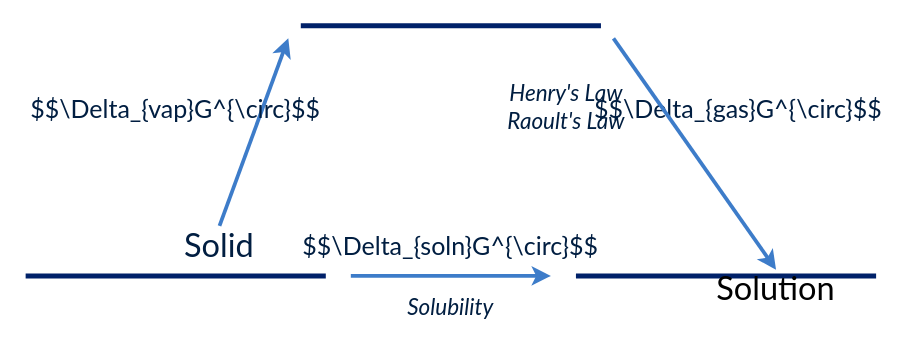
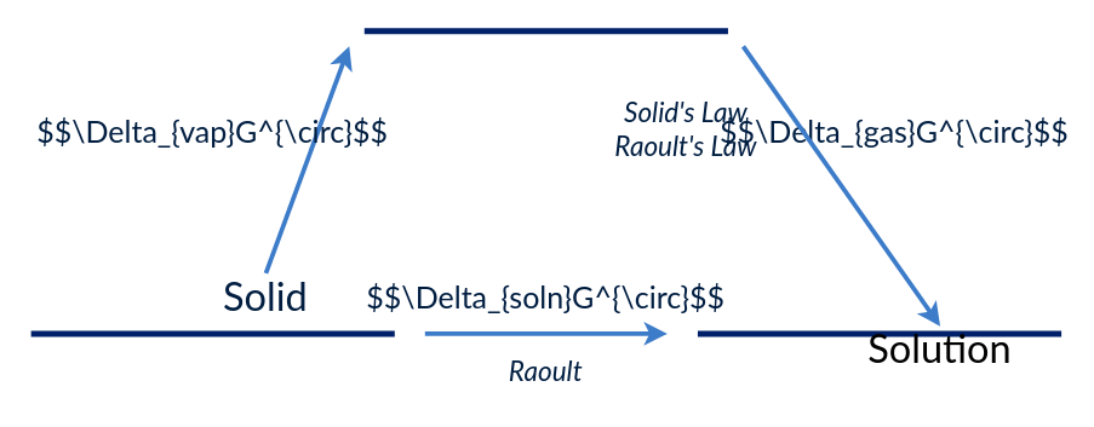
  <mxCell id="0" />
  <mxCell id="1" parent="0" />
  <mxCell id="2" value="" style="endArrow=none;html=1;rounded=0;strokeWidth=4;strokeColor=#002169;" parent="1" edge="1"><mxGeometry width="50" height="50" relative="1" as="geometry"><mxPoint x="240" y="20" as="sourcePoint" /><mxPoint x="480" y="20" as="targetPoint" /></mxGeometry></mxCell>
  <mxCell id="3" value="" style="endArrow=none;html=1;rounded=0;strokeWidth=4;strokeColor=#002169;" parent="1" edge="1"><mxGeometry width="50" height="50" relative="1" as="geometry"><mxPoint x="20" y="220" as="sourcePoint" /><mxPoint x="260" y="220" as="targetPoint" /></mxGeometry></mxCell>
  <mxCell id="4" value="" style="endArrow=none;html=1;rounded=0;strokeWidth=4;strokeColor=#002169;" parent="1" edge="1"><mxGeometry width="50" height="50" relative="1" as="geometry"><mxPoint x="460" y="220" as="sourcePoint" /><mxPoint x="700" y="220" as="targetPoint" /></mxGeometry></mxCell>
  <mxCell id="5" value="" style="endArrow=classic;html=1;rounded=0;strokeWidth=3;strokeColor=#3D7CC9;exitX=0.5;exitY=0;exitDx=0;exitDy=0;" parent="1" source="10" edge="1"><mxGeometry width="50" height="50" relative="1" as="geometry"><mxPoint x="80" y="180" as="sourcePoint" /><mxPoint x="230" y="30" as="targetPoint" /><Array as="points" /></mxGeometry></mxCell>
  <mxCell id="6" value="" style="endArrow=classic;html=1;rounded=0;strokeWidth=3;strokeColor=#3D7CC9;" parent="1" edge="1"><mxGeometry width="50" height="50" relative="1" as="geometry"><mxPoint x="280" y="220" as="sourcePoint" /><mxPoint x="440" y="220" as="targetPoint" /></mxGeometry></mxCell>
  <mxCell id="7" value="&lt;div style=&quot;font-size: 20px;&quot;&gt;$$\Delta_{gas}G^{\circ}$$&lt;/div&gt;" style="text;html=1;align=center;verticalAlign=middle;whiteSpace=wrap;rounded=0;fontFamily=Lato;fontSource=https%3A%2F%2Ffonts.googleapis.com%2Fcss%3Ffamily%3DLato;fontColor=#011E41;fontSize=20;" parent="1" vertex="1"><mxGeometry x="515" y="70" width="150" height="30" as="geometry" /></mxCell>
  <mxCell id="8" value="" style="endArrow=classic;html=1;rounded=0;strokeWidth=3;strokeColor=#3D7CC9;entryX=0.5;entryY=0;entryDx=0;entryDy=0;" parent="1" target="9" edge="1"><mxGeometry width="50" height="50" relative="1" as="geometry"><mxPoint x="490" y="30" as="sourcePoint" /><mxPoint x="640" y="180" as="targetPoint" /></mxGeometry></mxCell>
  <mxCell id="9" value="Solution" style="text;html=1;align=center;verticalAlign=middle;whiteSpace=wrap;rounded=0;fontFamily=Lato;fontSource=https%3A%2F%2Ffonts.googleapis.com%2Fcss%3Ffamily%3DLato;fontSize=26;" parent="1" vertex="1"><mxGeometry x="590" y="215" width="60" height="30" as="geometry" /></mxCell>
  <mxCell id="10" value="&lt;div style=&quot;font-size: 26px;&quot;&gt;Solid&lt;/div&gt;" style="text;html=1;align=center;verticalAlign=middle;whiteSpace=wrap;rounded=0;fontFamily=Lato;fontSource=https%3A%2F%2Ffonts.googleapis.com%2Fcss%3Ffamily%3DLato;fontSize=26;fontColor=#011E41;" parent="1" vertex="1"><mxGeometry x="145" y="180" width="60" height="30" as="geometry" /></mxCell>
  <mxCell id="11" value="&lt;div style=&quot;font-size: 20px;&quot;&gt;$$\Delta_{soln}G^{\circ}$$&lt;/div&gt;" style="text;html=1;align=center;verticalAlign=middle;whiteSpace=wrap;rounded=0;fontFamily=Lato;fontSource=https%3A%2F%2Ffonts.googleapis.com%2Fcss%3Ffamily%3DLato;fontSize=20;fontColor=#011E41;" parent="1" vertex="1"><mxGeometry x="330" y="180" width="60" height="30" as="geometry" /></mxCell>
  <mxCell id="12" value="&lt;div style=&quot;font-size: 20px;&quot;&gt;$$\Delta_{vap}G^{\circ}$$&lt;/div&gt;" style="text;html=1;align=center;verticalAlign=middle;whiteSpace=wrap;rounded=0;fontFamily=Lato;fontSource=https%3A%2F%2Ffonts.googleapis.com%2Fcss%3Ffamily%3DLato;fontSize=20;fontColor=#011E41;" parent="1" vertex="1"><mxGeometry x="110" y="70" width="60" height="30" as="geometry" /></mxCell>
- <mxCell id="13" value="&lt;div&gt;&lt;font face=&quot;Lato&quot; color=&quot;#011e41&quot; size=&quot;1&quot; data-font-src=&quot;https://fonts.googleapis.com/css?family=Lato&quot;&gt;&lt;i style=&quot;font-size: 18px;&quot;&gt;Solubility &lt;br&gt;&lt;/i&gt;&lt;/font&gt;&lt;/div&gt;" style="text;html=1;align=center;verticalAlign=middle;whiteSpace=wrap;rounded=0;" parent="1" vertex="1"><mxGeometry x="330" y="230" width="60" height="30" as="geometry" /></mxCell>
- <mxCell id="14" value="&lt;div&gt;&lt;font face=&quot;Lato&quot; data-font-src=&quot;https://fonts.googleapis.com/css?family=Lato&quot; style=&quot;font-size: 18px;&quot;&gt;&lt;i&gt;Henry's Law&lt;/i&gt;&lt;/font&gt;&lt;/div&gt;&lt;div&gt;&lt;font face=&quot;Lato&quot; data-font-src=&quot;https://fonts.googleapis.com/css?family=Lato&quot; style=&quot;font-size: 18px;&quot;&gt;&lt;i&gt;Raoult's Law&lt;/i&gt;&lt;/font&gt;&lt;/div&gt;" style="text;html=1;align=center;verticalAlign=middle;whiteSpace=wrap;rounded=0;fontColor=#011E41;" parent="1" vertex="1"><mxGeometry x="390" y="70" width="125" height="30" as="geometry" /></mxCell>
+ <mxCell id="13" value="&lt;div&gt;&lt;font face=&quot;Lato&quot; color=&quot;#011e41&quot; size=&quot;1&quot; data-font-src=&quot;https://fonts.googleapis.com/css?family=Lato&quot;&gt;&lt;i style=&quot;font-size: 18px;&quot;&gt;Raoult &lt;br&gt;&lt;/i&gt;&lt;/font&gt;&lt;/div&gt;" style="text;html=1;align=center;verticalAlign=middle;whiteSpace=wrap;rounded=0;" parent="1" vertex="1"><mxGeometry x="330" y="230" width="60" height="30" as="geometry" /></mxCell>
+ <mxCell id="14" value="&lt;div&gt;&lt;font face=&quot;Lato&quot; data-font-src=&quot;https://fonts.googleapis.com/css?family=Lato&quot; style=&quot;font-size: 18px;&quot;&gt;&lt;i&gt;Solid's Law&lt;/i&gt;&lt;/font&gt;&lt;/div&gt;&lt;div&gt;&lt;font face=&quot;Lato&quot; data-font-src=&quot;https://fonts.googleapis.com/css?family=Lato&quot; style=&quot;font-size: 18px;&quot;&gt;&lt;i&gt;Raoult's Law&lt;/i&gt;&lt;/font&gt;&lt;/div&gt;" style="text;html=1;align=center;verticalAlign=middle;whiteSpace=wrap;rounded=0;fontColor=#011E41;" parent="1" vertex="1"><mxGeometry x="390" y="70" width="125" height="30" as="geometry" /></mxCell>
